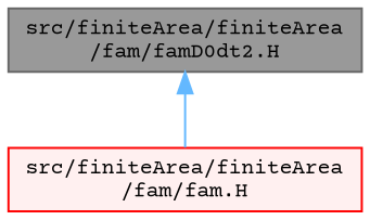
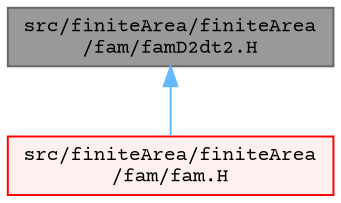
  digraph {
    fontname="Courier Prime"
    node [fontname="Courier Prime" fontsize=10 shape=box style=filled]
-   n1 [color=gray40 fillcolor=grey60 fontcolor=black height=0.2 label="src/finiteArea/finiteArea\l/fam/famD0dt2.H" width=0.4]
+   n1 [color=gray40 fillcolor=grey60 fontcolor=black height=0.2 label="src/finiteArea/finiteArea\l/fam/famD2dt2.H" width=0.4]
    n2 [color=red fillcolor="#FFF0F0" height=0.2 label="src/finiteArea/finiteArea\l/fam/fam.H" width=0.4]
    n1 -> n2 [color=steelblue1 dir=back fontname="Courier Prime" fontsize=10 labelfontname=Helvetica labelfontsize=10 style=solid]
  }
